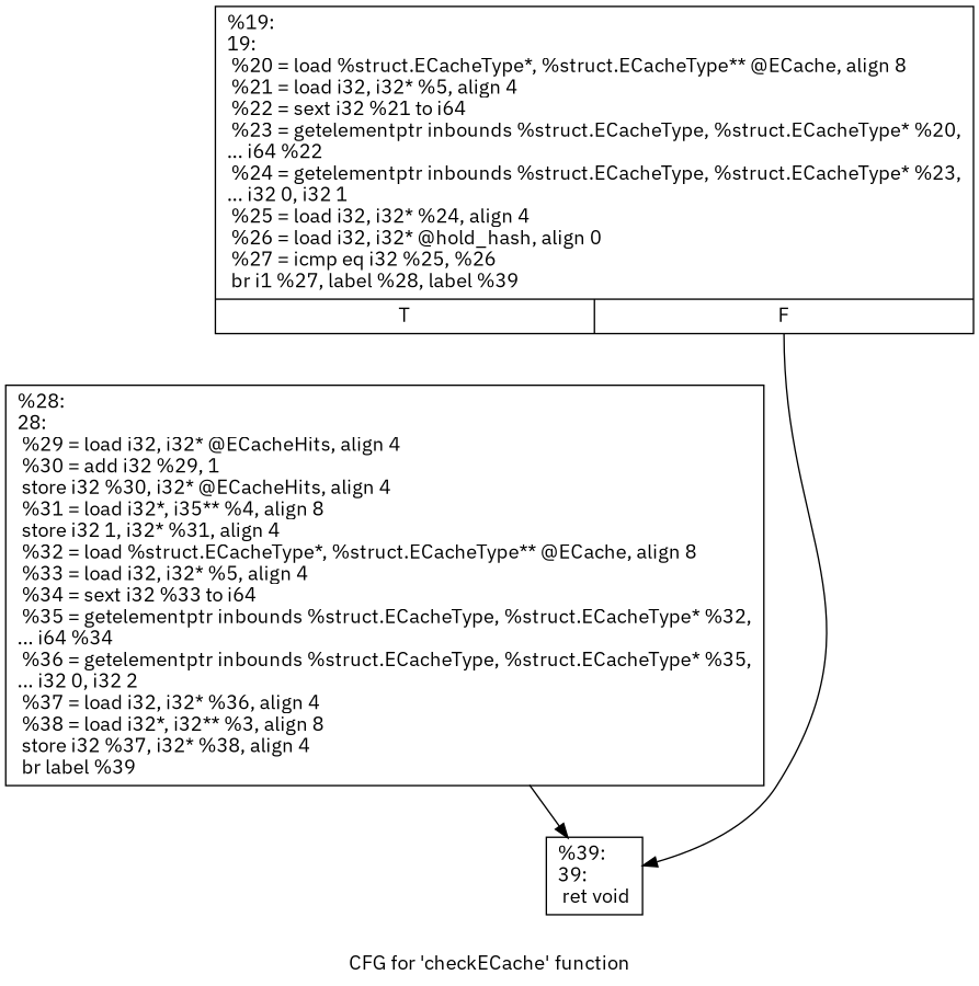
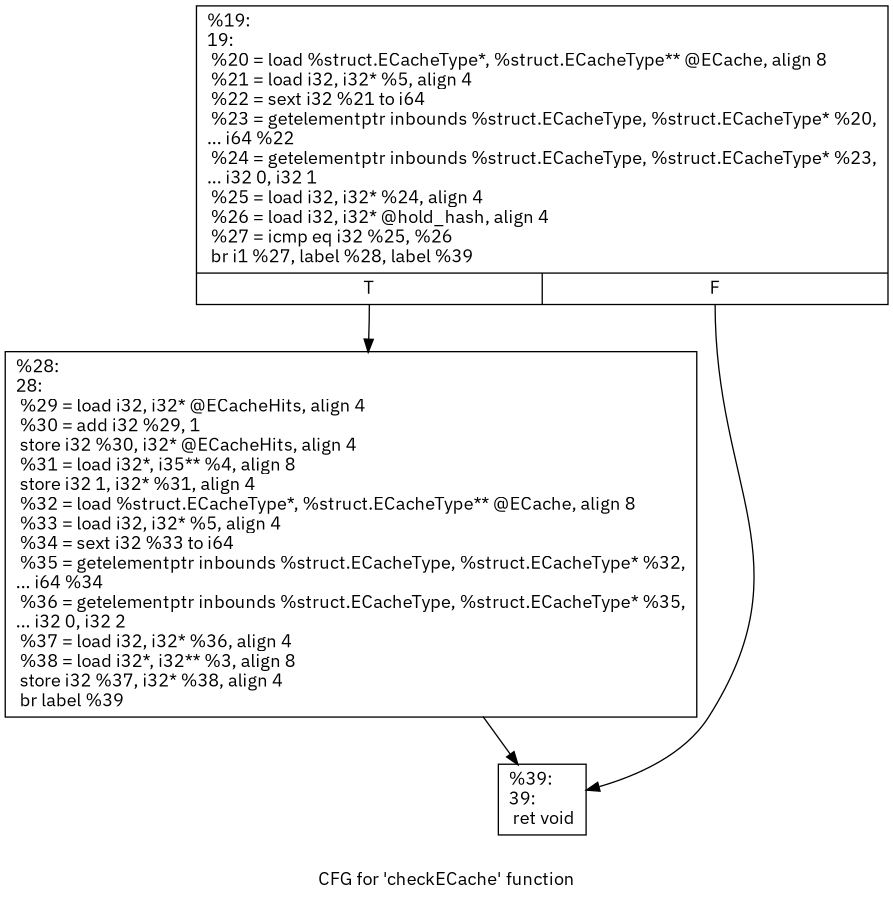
  digraph {
    fontname="IBM Plex Sans"
    label="CFG for 'checkECache' function"
    node [fontname="IBM Plex Sans" shape=record]
    edge [fontname="IBM Plex Sans" tailport=s0]
-   n1 [label="{%19:\l19:                                               \l  %20 = load %struct.ECacheType*, %struct.ECacheType** @ECache, align 8\l  %21 = load i32, i32* %5, align 4\l  %22 = sext i32 %21 to i64\l  %23 = getelementptr inbounds %struct.ECacheType, %struct.ECacheType* %20,\l... i64 %22\l  %24 = getelementptr inbounds %struct.ECacheType, %struct.ECacheType* %23,\l... i32 0, i32 1\l  %25 = load i32, i32* %24, align 4\l  %26 = load i32, i32* @hold_hash, align 0\l  %27 = icmp eq i32 %25, %26\l  br i1 %27, label %28, label %39\l|{<s0>T|<s1>F}}"]
+   n1 [label="{%19:\l19:                                               \l  %20 = load %struct.ECacheType*, %struct.ECacheType** @ECache, align 8\l  %21 = load i32, i32* %5, align 4\l  %22 = sext i32 %21 to i64\l  %23 = getelementptr inbounds %struct.ECacheType, %struct.ECacheType* %20,\l... i64 %22\l  %24 = getelementptr inbounds %struct.ECacheType, %struct.ECacheType* %23,\l... i32 0, i32 1\l  %25 = load i32, i32* %24, align 4\l  %26 = load i32, i32* @hold_hash, align 4\l  %27 = icmp eq i32 %25, %26\l  br i1 %27, label %28, label %39\l|{<s0>T|<s1>F}}"]
    n2 [label="{%39:\l39:                                               \l  ret void\l}"]
    n3 [label="{%28:\l28:                                               \l  %29 = load i32, i32* @ECacheHits, align 4\l  %30 = add i32 %29, 1\l  store i32 %30, i32* @ECacheHits, align 4\l  %31 = load i32*, i35** %4, align 8\l  store i32 1, i32* %31, align 4\l  %32 = load %struct.ECacheType*, %struct.ECacheType** @ECache, align 8\l  %33 = load i32, i32* %5, align 4\l  %34 = sext i32 %33 to i64\l  %35 = getelementptr inbounds %struct.ECacheType, %struct.ECacheType* %32,\l... i64 %34\l  %36 = getelementptr inbounds %struct.ECacheType, %struct.ECacheType* %35,\l... i32 0, i32 2\l  %37 = load i32, i32* %36, align 4\l  %38 = load i32*, i32** %3, align 8\l  store i32 %37, i32* %38, align 4\l  br label %39\l}"]
    n1 -> n2 [tailport=s1]
+   n1 -> n3
    n3 -> n2
  }
